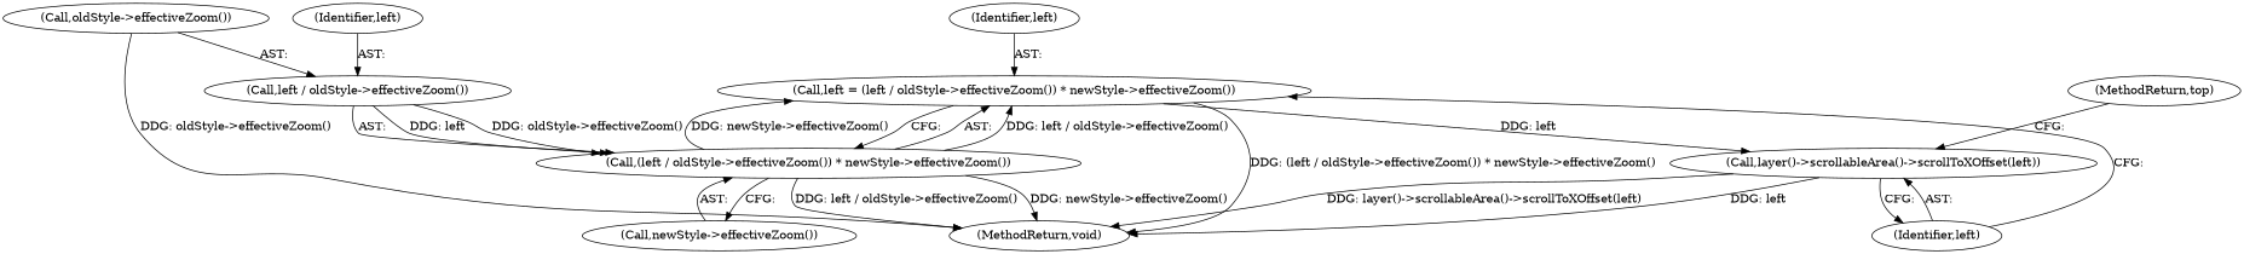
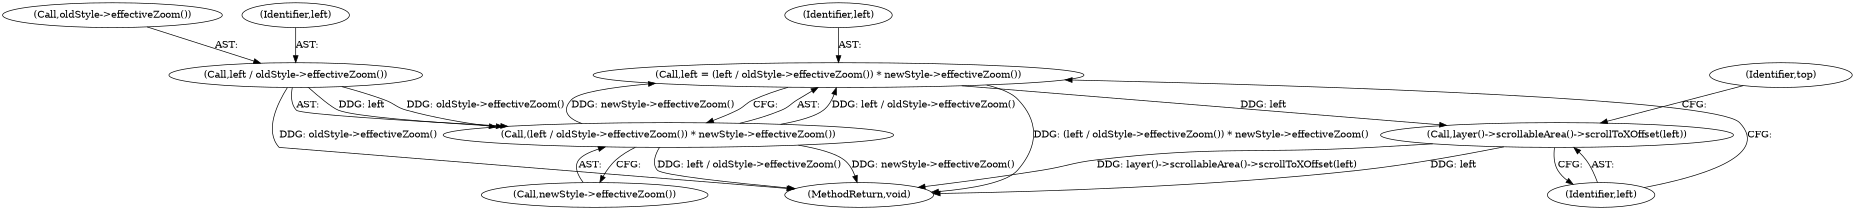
  digraph {
    n1 [label="(Call,left = (left / oldStyle->effectiveZoom()) * newStyle->effectiveZoom())"]
    n2 [label="(Call,(left / oldStyle->effectiveZoom()) * newStyle->effectiveZoom())"]
    n3 [label="(Call,layer()->scrollableArea()->scrollToXOffset(left))"]
    n4 [label="(MethodReturn,void)"]
    n5 [label="(Call,newStyle->effectiveZoom())"]
    n6 [label="(Identifier,left)"]
    n7 [label="(Call,left / oldStyle->effectiveZoom())"]
    n8 [label="(Call,oldStyle->effectiveZoom())"]
    n9 [label="(Identifier,left)"]
    n10 [label="(Identifier,left)"]
-   n11 [label="(MethodReturn,top)"]
+   n11 [label="(Identifier,top)"]
    n1 -> n2 [label="CFG: "]
    n1 -> n3 [label="DDG: left"]
    n1 -> n4 [label="DDG: (left / oldStyle->effectiveZoom()) * newStyle->effectiveZoom()"]
    n2 -> n1 [label="AST: "]
    n2 -> n1 [label="DDG: left / oldStyle->effectiveZoom()"]
    n2 -> n1 [label="DDG: newStyle->effectiveZoom()"]
    n2 -> n4 [label="DDG: newStyle->effectiveZoom()"]
    n2 -> n4 [label="DDG: left / oldStyle->effectiveZoom()"]
    n2 -> n5 [label="CFG: "]
    n3 -> n4 [label="DDG: left"]
    n3 -> n4 [label="DDG: layer()->scrollableArea()->scrollToXOffset(left)"]
    n3 -> n6 [label="CFG: "]
    n5 -> n2 [label="AST: "]
    n6 -> n1 [label="CFG: "]
    n6 -> n3 [label="AST: "]
    n7 -> n2 [label="AST: "]
    n7 -> n2 [label="DDG: left"]
    n7 -> n2 [label="DDG: oldStyle->effectiveZoom()"]
-   n8 -> n4 [label="DDG: oldStyle->effectiveZoom()"]
+   n7 -> n4 [label="DDG: oldStyle->effectiveZoom()"]
    n8 -> n7 [label="AST: "]
    n9 -> n7 [label="AST: "]
    n10 -> n1 [label="AST: "]
    n11 -> n3 [label="CFG: "]
  }
